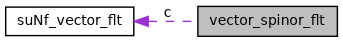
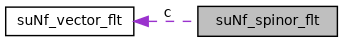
  digraph {
    rankdir=LR
    node [color=black fontname=Helvetica fontsize=10 shape=record style=filled]
-   n1 [fillcolor=grey75 fontcolor=black height=0.2 label=vector_spinor_flt width=0.4]
+   n1 [fillcolor=grey75 fontcolor=black height=0.2 label=suNf_spinor_flt width=0.4]
    n2 [fillcolor=white height=0.2 label=suNf_vector_flt width=0.4]
    n2 -> n1 [color=darkorchid3 dir=back fontname=Helvetica fontsize=10 label=" c" labelfontname=Helvetica labelfontsize=10 style=dashed]
  }
